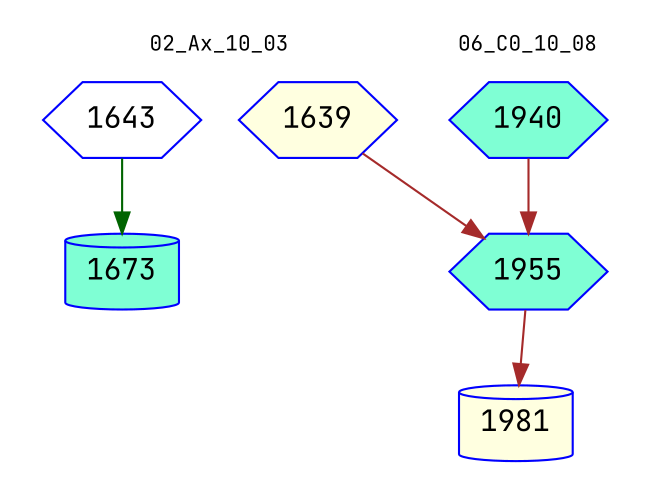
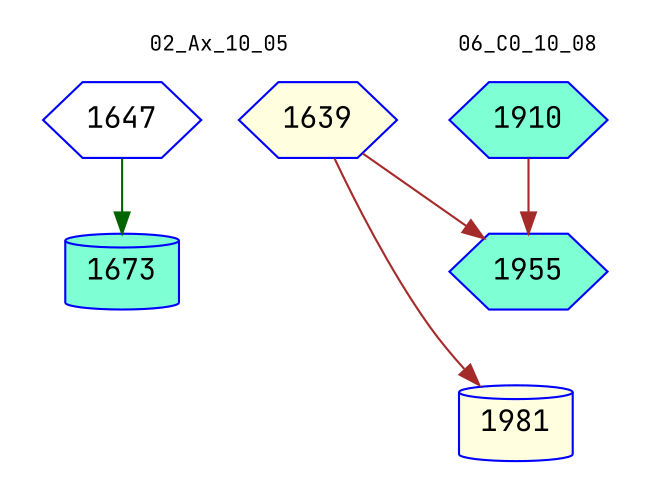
  digraph {
    fontname="JetBrains Mono"
    node [color=blue fillcolor=aquamarine fontname="JetBrains Mono" shape=hexagon style=filled]
    edge [color=brown fontname="JetBrains Mono"]
    n1 [fillcolor=lightyellow label=1639]
-   n2 [fillcolor=white label=1643]
+   n2 [fillcolor=white label=1647]
    n3 [label=1673 shape=cylinder]
-   n4 [label=1940]
+   n4 [label=1910]
    n5 [label=1955]
    n6 [fillcolor=lightyellow label=1981 shape=cylinder]
    subgraph cluster_1 {
      color=white
      fontsize=10
-     label="02_Ax_10_03"
+     label="02_Ax_10_05"
      n1
      n2
      n3
    }
    subgraph cluster_2 {
      color=white
      fontsize=10
      label="06_C0_10_08"
      n4
      n5
      n6
    }
    n1 -> n5
    n2 -> n3 [color=darkgreen]
    n4 -> n5
-   n5 -> n6
+   n1 -> n6
  }
